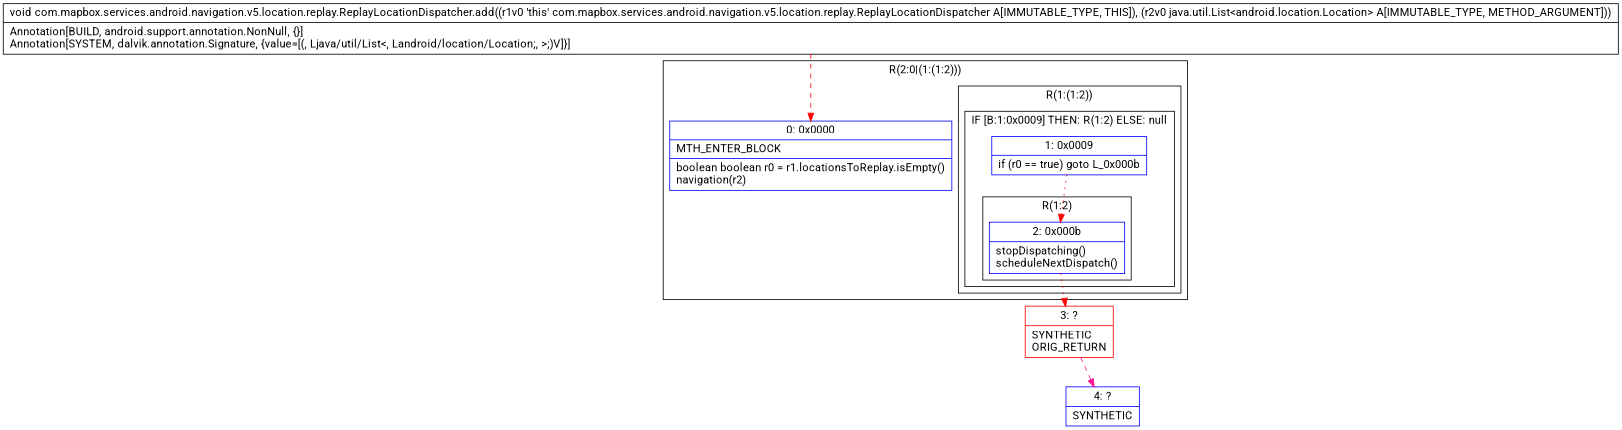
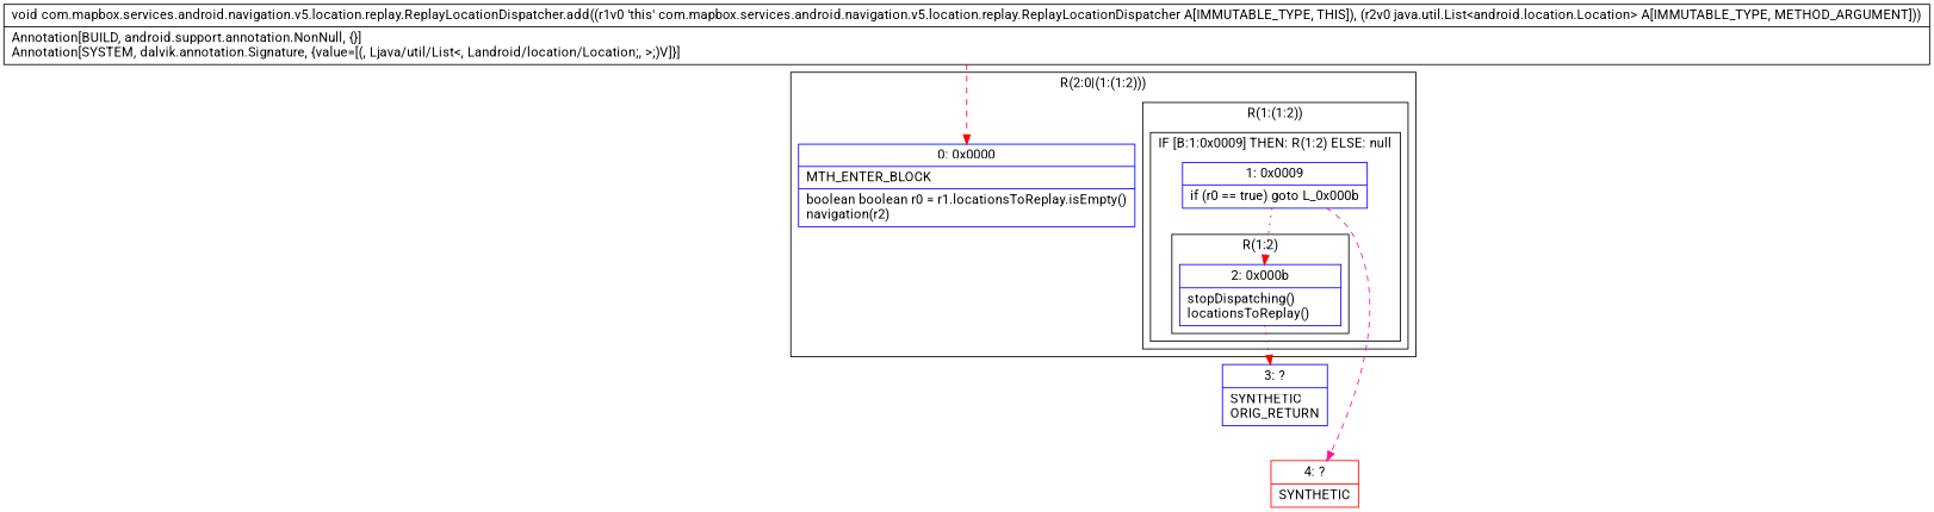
  digraph {
    fontname=Roboto
    node [color=blue fontname=Roboto shape=record]
    edge [color=red fontname=Roboto style=dotted]
-   n1 [label="{2\:\ 0x000b|stopDispatching()\lscheduleNextDispatch()\l}"]
+   n1 [label="{2\:\ 0x000b|stopDispatching()\llocationsToReplay()\l}"]
    n2 [label="{1\:\ 0x0009|if (r0 == true) goto L_0x000b\l}"]
    n3 [label="{0\:\ 0x0000|MTH_ENTER_BLOCK\l|boolean boolean r0 = r1.locationsToReplay.isEmpty()\lnavigation(r2)\l}"]
-   n4 [color=red label="{3\:\ ?|SYNTHETIC\lORIG_RETURN\l}"]
-   n5 [label="{4\:\ ?|SYNTHETIC\l}"]
+   n4 [label="{3\:\ ?|SYNTHETIC\lORIG_RETURN\l}"]
+   n5 [color=red label="{4\:\ ?|SYNTHETIC\l}"]
    n6 [label="{void com.mapbox.services.android.navigation.v5.location.replay.ReplayLocationDispatcher.add((r1v0 'this' com.mapbox.services.android.navigation.v5.location.replay.ReplayLocationDispatcher A[IMMUTABLE_TYPE, THIS]), (r2v0 java.util.List\<android.location.Location\> A[IMMUTABLE_TYPE, METHOD_ARGUMENT]))  | Annotation[BUILD, android.support.annotation.NonNull, \{\}]\lAnnotation[SYSTEM, dalvik.annotation.Signature, \{value=[(, Ljava\/util\/List\<, Landroid\/location\/Location;, \>;)V]\}]\l}" color=""]
    subgraph cluster_1 {
      label="R(2:0|(1:(1:2)))"
      n3
      subgraph cluster_2 {
        label="R(1:(1:2))"
        subgraph cluster_3 {
          label="IF [B:1:0x0009] THEN: R(1:2) ELSE: null"
          n2
          subgraph cluster_4 {
            label="R(1:2)"
            n1
          }
        }
      }
    }
    n1 -> n4
    n2 -> n1
-   n4 -> n5 [color=deeppink style=dashed]
+   n2 -> n5 [color=deeppink style=dashed]
    n6 -> n3 [style=dashed]
  }
